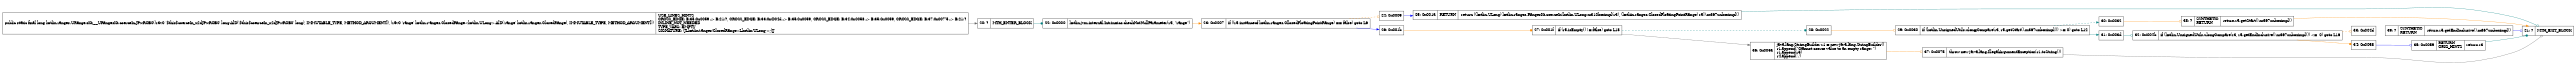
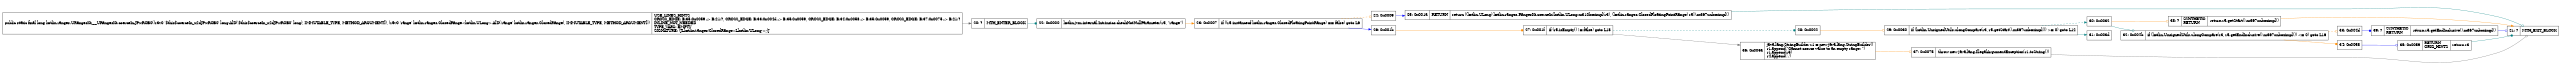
  digraph {
    rankdir=LR
    node [shape=record]
    edge [arrowhead=odot color=darkorange]
    n1 [label="{20\:\ ?|MTH_ENTER_BLOCK\l}"]
    n2 [label="{22\:\ 0x0000|kotlin.jvm.internal.Intrinsics.checkNotNullParameter(r5, \"range\")\l}"]
    n3 [label="{23\:\ 0x0007|if ((r5 instanceof kotlin.ranges.ClosedFloatingPointRange) == false) goto L6\l}"]
    n4 [label="{24\:\ 0x0009}"]
    n5 [label="{26\:\ 0x001b}"]
    n6 [label="{25\:\ 0x001a|RETURN\l|return ((kotlin.ULong) kotlin.ranges.RangesKt.coerceIn(kotlin.ULong.m310boximpl(r3), (kotlin.ranges.ClosedFloatingPointRange) r5)).m367unboximpl()\l}"]
    n7 [label="{27\:\ 0x001f|if (r5.isEmpty() != false) goto L18\l}"]
    n8 [label="{21\:\ ?|MTH_EXIT_BLOCK\l}"]
    n9 [label="{28\:\ 0x0022}"]
    n10 [label="{36\:\ 0x005a|java.lang.StringBuilder r1 = new java.lang.StringBuilder()\lr1.append(\"Cannot coerce value to an empty range: \")\lr1.append(r5)\lr4.append('.')\l}"]
    n11 [label="{29\:\ 0x0030|if (kotlin.UnsignedUtils.ulongCompare(r3, r5.getStart().m367unboximpl()) \>= 0) goto L12\l}"]
    n12 [label="{37\:\ 0x0075|throw new java.lang.IllegalArgumentException(r1.toString())\l}"]
    n13 [label="{30\:\ 0x0032}"]
    n14 [label="{31\:\ 0x003d}"]
    n15 [label="{38\:\ ?|SYNTHETIC\lRETURN\l|return r5.getStart().m367unboximpl()\l}"]
    n16 [label="{32\:\ 0x004b|if (kotlin.UnsignedUtils.ulongCompare(r3, r5.getEndInclusive().m367unboximpl()) \<= 0) goto L16\l}"]
    n17 [label="{33\:\ 0x004d}"]
    n18 [label="{34\:\ 0x0058}"]
    n19 [label="{39\:\ ?|SYNTHETIC\lRETURN\l|return r5.getEndInclusive().m367unboximpl()\l}"]
    n20 [label="{35\:\ 0x0059|RETURN\lORIG_HINTS\l|return r3\l}"]
    n21 [label="{public static final long kotlin.ranges.URangesKt___URangesKt.coerceIn\-JPwROB0((r3v0 '$this$coerceIn_u2dJPwROB0' long A[D('$this$coerceIn_u2dJPwROB0' long), IMMUTABLE_TYPE, METHOD_ARGUMENT]), (r5v0 'range' kotlin.ranges.ClosedRange\<kotlin.ULong\> A[D('range' kotlin.ranges.ClosedRange), IMMUTABLE_TYPE, METHOD_ARGUMENT]))  | USE_LINES_HINTS\lCROSS_EDGE: B:35:0x0059 \-\> B:21:?, CROSS_EDGE: B:33:0x004d \-\> B:35:0x0059, CROSS_EDGE: B:34:0x0058 \-\> B:35:0x0059, CROSS_EDGE: B:37:0x0075 \-\> B:21:?\lINLINE_NOT_NEEDED\lTYPE_VARS: EMPTY\lSIGNATURE: (JLkotlin\/ranges\/ClosedRange\<Lkotlin\/ULong;\>;)J\l}"]
    n1 -> n2 [arrowhead=dot color=teal]
    n2 -> n3 [arrowhead=normal]
    n3 -> n4 [style=dashed]
    n3 -> n5 [arrowhead=normal color=blue]
    n4 -> n6 [arrowhead=normal color=blue]
    n5 -> n7 [arrowhead=dot]
    n6 -> n8 [color=teal]
    n7 -> n9 [arrowhead=dot color=teal style=dashed]
    n7 -> n10 [arrowhead=normal color=gray40]
    n9 -> n11
    n10 -> n12
    n11 -> n13 [arrowhead=normal color=teal style=dashed]
    n11 -> n14 [arrowhead=normal color=teal]
    n12 -> n8 [color=gray40]
    n13 -> n15
-   n14 -> n16 [color=teal]
+   n13 -> n16 [color=teal]
    n15 -> n8 [arrowhead=normal]
    n16 -> n17 [style=dashed]
    n16 -> n18 [arrowhead=dot]
+   n17 -> n19 [arrowhead=dot color=blue]
    n18 -> n20 [color=blue]
    n19 -> n8 [color=blue]
    n20 -> n8 [arrowhead=dot color=teal]
    n21 -> n1 [arrowhead=normal color=gray40]
  }
